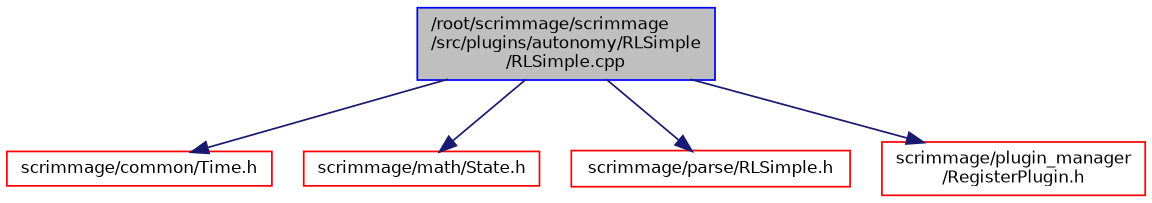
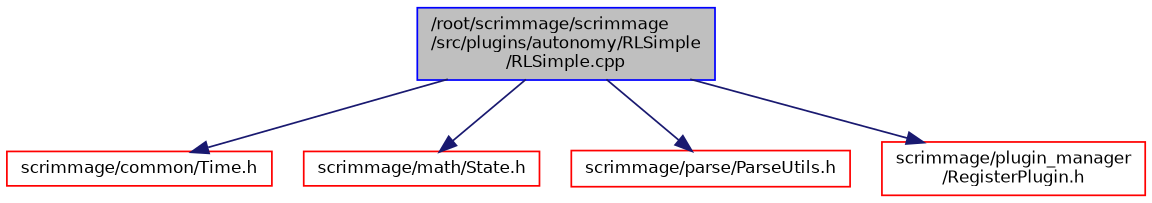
  digraph {
    node [color=red fillcolor=white fontname=Helvetica fontsize=10 shape=record style=filled]
    edge [color=midnightblue fontname=Helvetica fontsize=10 labelfontname=Helvetica labelfontsize=10 style=solid]
    n1 [color=blue fillcolor=grey75 fontcolor=black height=0.2 label="/root/scrimmage/scrimmage\l/src/plugins/autonomy/RLSimple\l/RLSimple.cpp" width=0.4]
    n2 [height=0.2 label="scrimmage/common/Time.h" width=0.4]
    n3 [height=0.2 label="scrimmage/math/State.h" width=0.4]
-   n4 [height=0.2 label="scrimmage/parse/RLSimple.h" width=0.4]
+   n4 [height=0.2 label="scrimmage/parse/ParseUtils.h" width=0.4]
    n5 [height=0.2 label="scrimmage/plugin_manager\l/RegisterPlugin.h" width=0.4]
    n1 -> n2
    n1 -> n3
    n1 -> n4
    n1 -> n5
  }
